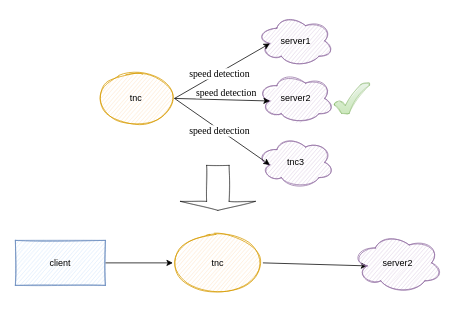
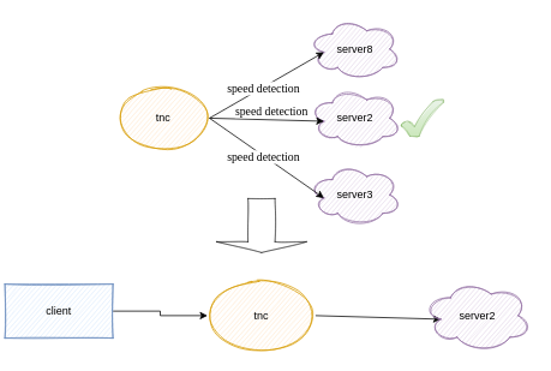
  <mxCell id="0" />
  <mxCell id="1" parent="0" />
  <mxCell id="2" style="edgeStyle=orthogonalEdgeStyle;rounded=0;orthogonalLoop=1;jettySize=auto;html=1;exitX=1;exitY=0.5;exitDx=0;exitDy=0;" parent="1" source="3" target="5" edge="1"><mxGeometry relative="1" as="geometry" /></mxCell>
- <mxCell id="3" value="client" style="rounded=0;whiteSpace=wrap;html=1;sketch=1;fillColor=#dae8fc;strokeColor=#6c8ebf;shadow=0;glass=0;" parent="1" vertex="1"><mxGeometry x="20" y="320" width="120" height="60" as="geometry" /></mxCell>
+ <mxCell id="3" value="client" style="rounded=0;whiteSpace=wrap;html=1;sketch=1;fillColor=#dae8fc;strokeColor=#6c8ebf;shadow=0;glass=0;" parent="1" vertex="1"><mxGeometry x="5" y="315" width="120" height="60" as="geometry" /></mxCell>
  <mxCell id="4" style="rounded=0;orthogonalLoop=1;jettySize=auto;html=1;exitX=1;exitY=0.5;exitDx=0;exitDy=0;entryX=0.16;entryY=0.55;entryDx=0;entryDy=0;entryPerimeter=0;" parent="1" source="5" target="6" edge="1"><mxGeometry relative="1" as="geometry" /></mxCell>
  <mxCell id="5" value="tnc" style="ellipse;whiteSpace=wrap;html=1;rounded=0;shadow=0;glass=0;sketch=1;fillColor=#ffe6cc;strokeColor=#d79b00;" parent="1" vertex="1"><mxGeometry x="230" y="310" width="120" height="80" as="geometry" /></mxCell>
  <mxCell id="6" value="server2" style="ellipse;shape=cloud;whiteSpace=wrap;html=1;rounded=0;shadow=0;glass=0;sketch=1;fillColor=#e1d5e7;strokeColor=#9673a6;" parent="1" vertex="1"><mxGeometry x="470" y="310" width="120" height="80" as="geometry" /></mxCell>
  <mxCell id="7" value="" style="shape=singleArrow;direction=south;whiteSpace=wrap;html=1;sketch=1;fillColor=#ffffff;opacity=50;" parent="1" vertex="1"><mxGeometry x="240" y="220" width="100" height="60" as="geometry" /></mxCell>
  <mxCell id="8" value="" style="group" vertex="1" connectable="0" parent="1"><mxGeometry x="130" y="20" width="362.6" height="230" as="geometry" /></mxCell>
  <mxCell id="9" value="tnc" style="ellipse;whiteSpace=wrap;html=1;rounded=0;shadow=0;glass=0;sketch=1;fillColor=#ffe6cc;strokeColor=#d79b00;" parent="8" vertex="1"><mxGeometry y="76.667" width="102.222" height="68.148" as="geometry" /></mxCell>
- <mxCell id="10" value="server1" style="ellipse;shape=cloud;whiteSpace=wrap;html=1;rounded=0;shadow=0;glass=0;sketch=1;fillColor=#e1d5e7;strokeColor=#9673a6;" parent="8" vertex="1"><mxGeometry x="212.963" width="102.222" height="68.148" as="geometry" /></mxCell>
+ <mxCell id="10" value="server8" style="ellipse;shape=cloud;whiteSpace=wrap;html=1;rounded=0;shadow=0;glass=0;sketch=1;fillColor=#e1d5e7;strokeColor=#9673a6;" parent="8" vertex="1"><mxGeometry x="212.963" width="102.222" height="68.148" as="geometry" /></mxCell>
  <mxCell id="11" style="rounded=0;orthogonalLoop=1;jettySize=auto;html=1;exitX=1;exitY=0.5;exitDx=0;exitDy=0;entryX=0.16;entryY=0.55;entryDx=0;entryDy=0;entryPerimeter=0;" parent="8" source="9" target="10" edge="1"><mxGeometry relative="1" as="geometry" /></mxCell>
  <mxCell id="12" value="&lt;span style=&quot;font-size: 13px;&quot;&gt;speed detection&lt;/span&gt;" style="edgeLabel;html=1;align=center;verticalAlign=middle;resizable=0;points=[];rotation=0;fontFamily=Comic Sans MS;" vertex="1" connectable="0" parent="11"><mxGeometry x="-0.098" y="3" relative="1" as="geometry"><mxPoint x="4" y="2" as="offset" /></mxGeometry></mxCell>
  <mxCell id="13" value="server2" style="ellipse;shape=cloud;whiteSpace=wrap;html=1;rounded=0;shadow=0;glass=0;sketch=1;fillColor=#e1d5e7;strokeColor=#9673a6;" vertex="1" parent="8"><mxGeometry x="212.963" y="76.667" width="102.222" height="68.148" as="geometry" /></mxCell>
  <mxCell id="14" style="edgeStyle=none;rounded=0;orthogonalLoop=1;jettySize=auto;html=1;exitX=1;exitY=0.5;exitDx=0;exitDy=0;entryX=0.16;entryY=0.55;entryDx=0;entryDy=0;entryPerimeter=0;" edge="1" parent="8" source="9" target="13"><mxGeometry relative="1" as="geometry" /></mxCell>
- <mxCell id="15" value="tnc3" style="ellipse;shape=cloud;whiteSpace=wrap;html=1;rounded=0;shadow=0;glass=0;sketch=1;fillColor=#e1d5e7;strokeColor=#9673a6;" vertex="1" parent="8"><mxGeometry x="212.963" y="161.852" width="102.222" height="68.148" as="geometry" /></mxCell>
+ <mxCell id="15" value="server3" style="ellipse;shape=cloud;whiteSpace=wrap;html=1;rounded=0;shadow=0;glass=0;sketch=1;fillColor=#e1d5e7;strokeColor=#9673a6;" vertex="1" parent="8"><mxGeometry x="212.963" y="161.852" width="102.222" height="68.148" as="geometry" /></mxCell>
  <mxCell id="16" style="edgeStyle=none;rounded=0;orthogonalLoop=1;jettySize=auto;html=1;exitX=1;exitY=0.5;exitDx=0;exitDy=0;entryX=0.16;entryY=0.55;entryDx=0;entryDy=0;entryPerimeter=0;" edge="1" parent="8" source="9" target="15"><mxGeometry relative="1" as="geometry" /></mxCell>
  <mxCell id="17" value="&lt;span style=&quot;font-size: 13px;&quot;&gt;speed detection&lt;/span&gt;" style="edgeLabel;html=1;align=center;verticalAlign=middle;resizable=0;points=[];rotation=0;fontFamily=Comic Sans MS;" vertex="1" connectable="0" parent="8"><mxGeometry x="170.438" y="102.221" as="geometry" /></mxCell>
  <mxCell id="18" value="&lt;span style=&quot;font-size: 13px;&quot;&gt;speed detection&lt;/span&gt;" style="edgeLabel;html=1;align=center;verticalAlign=middle;resizable=0;points=[];rotation=0;fontFamily=Comic Sans MS;" vertex="1" connectable="0" parent="8"><mxGeometry x="161.852" y="153.332" as="geometry" /></mxCell>
  <mxCell id="19" value="" style="verticalLabelPosition=bottom;verticalAlign=top;html=1;shape=mxgraph.basic.tick;sketch=1;fontFamily=Comic Sans MS;fillColor=#d5e8d4;opacity=50;strokeColor=#82b366;gradientColor=#97d077;" vertex="1" parent="8"><mxGeometry x="315.186" y="89.444" width="47.414" height="42.593" as="geometry" /></mxCell>
